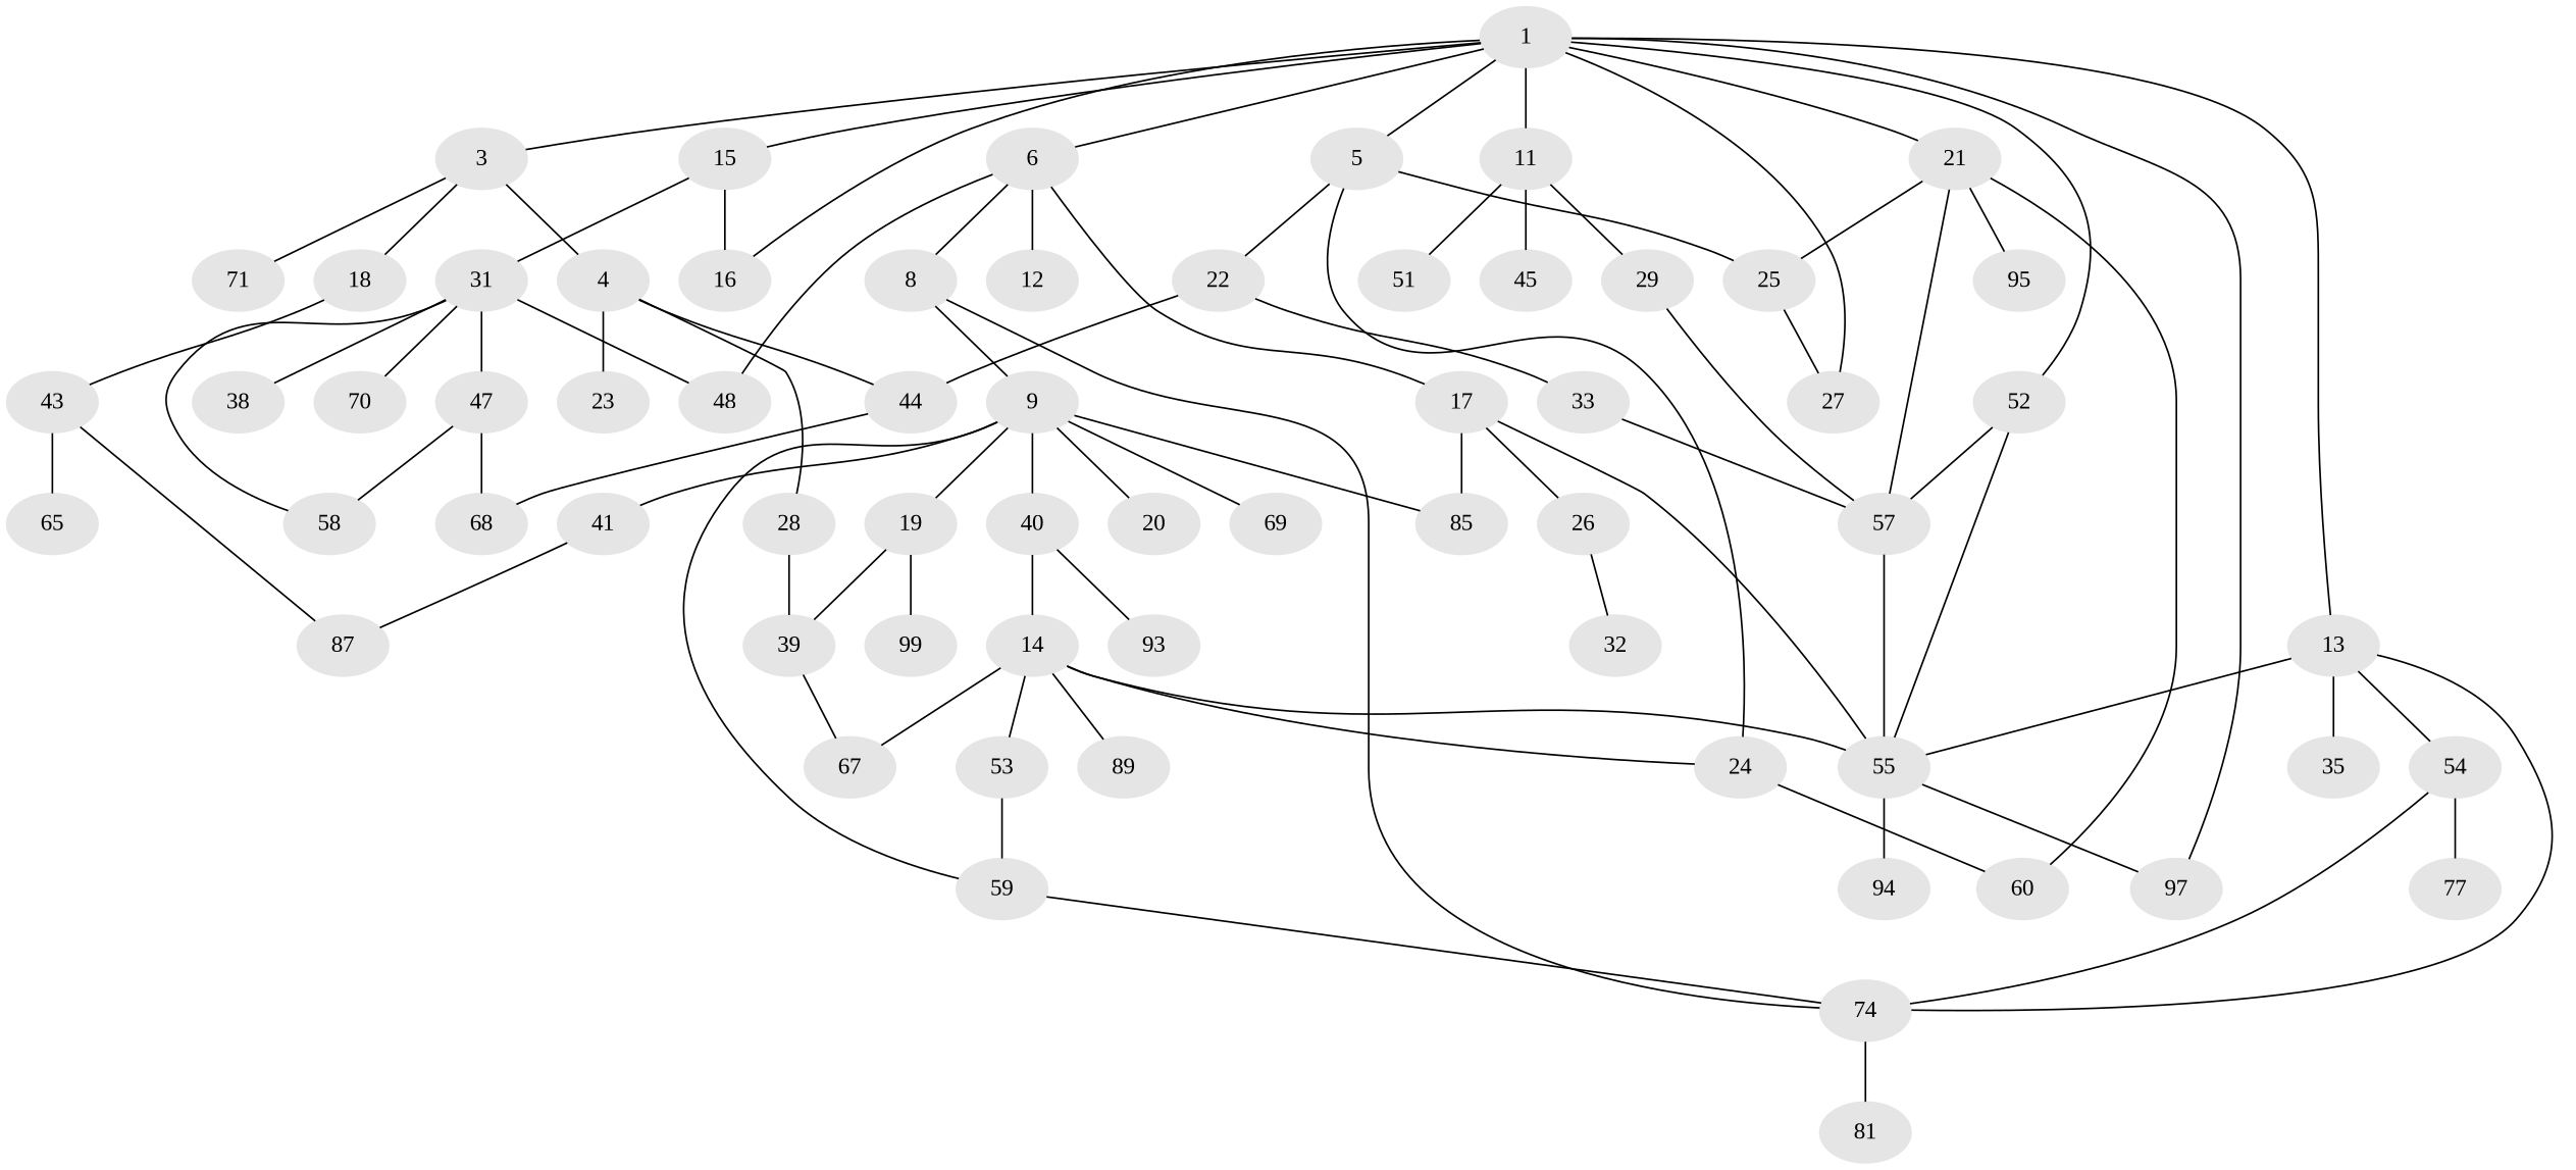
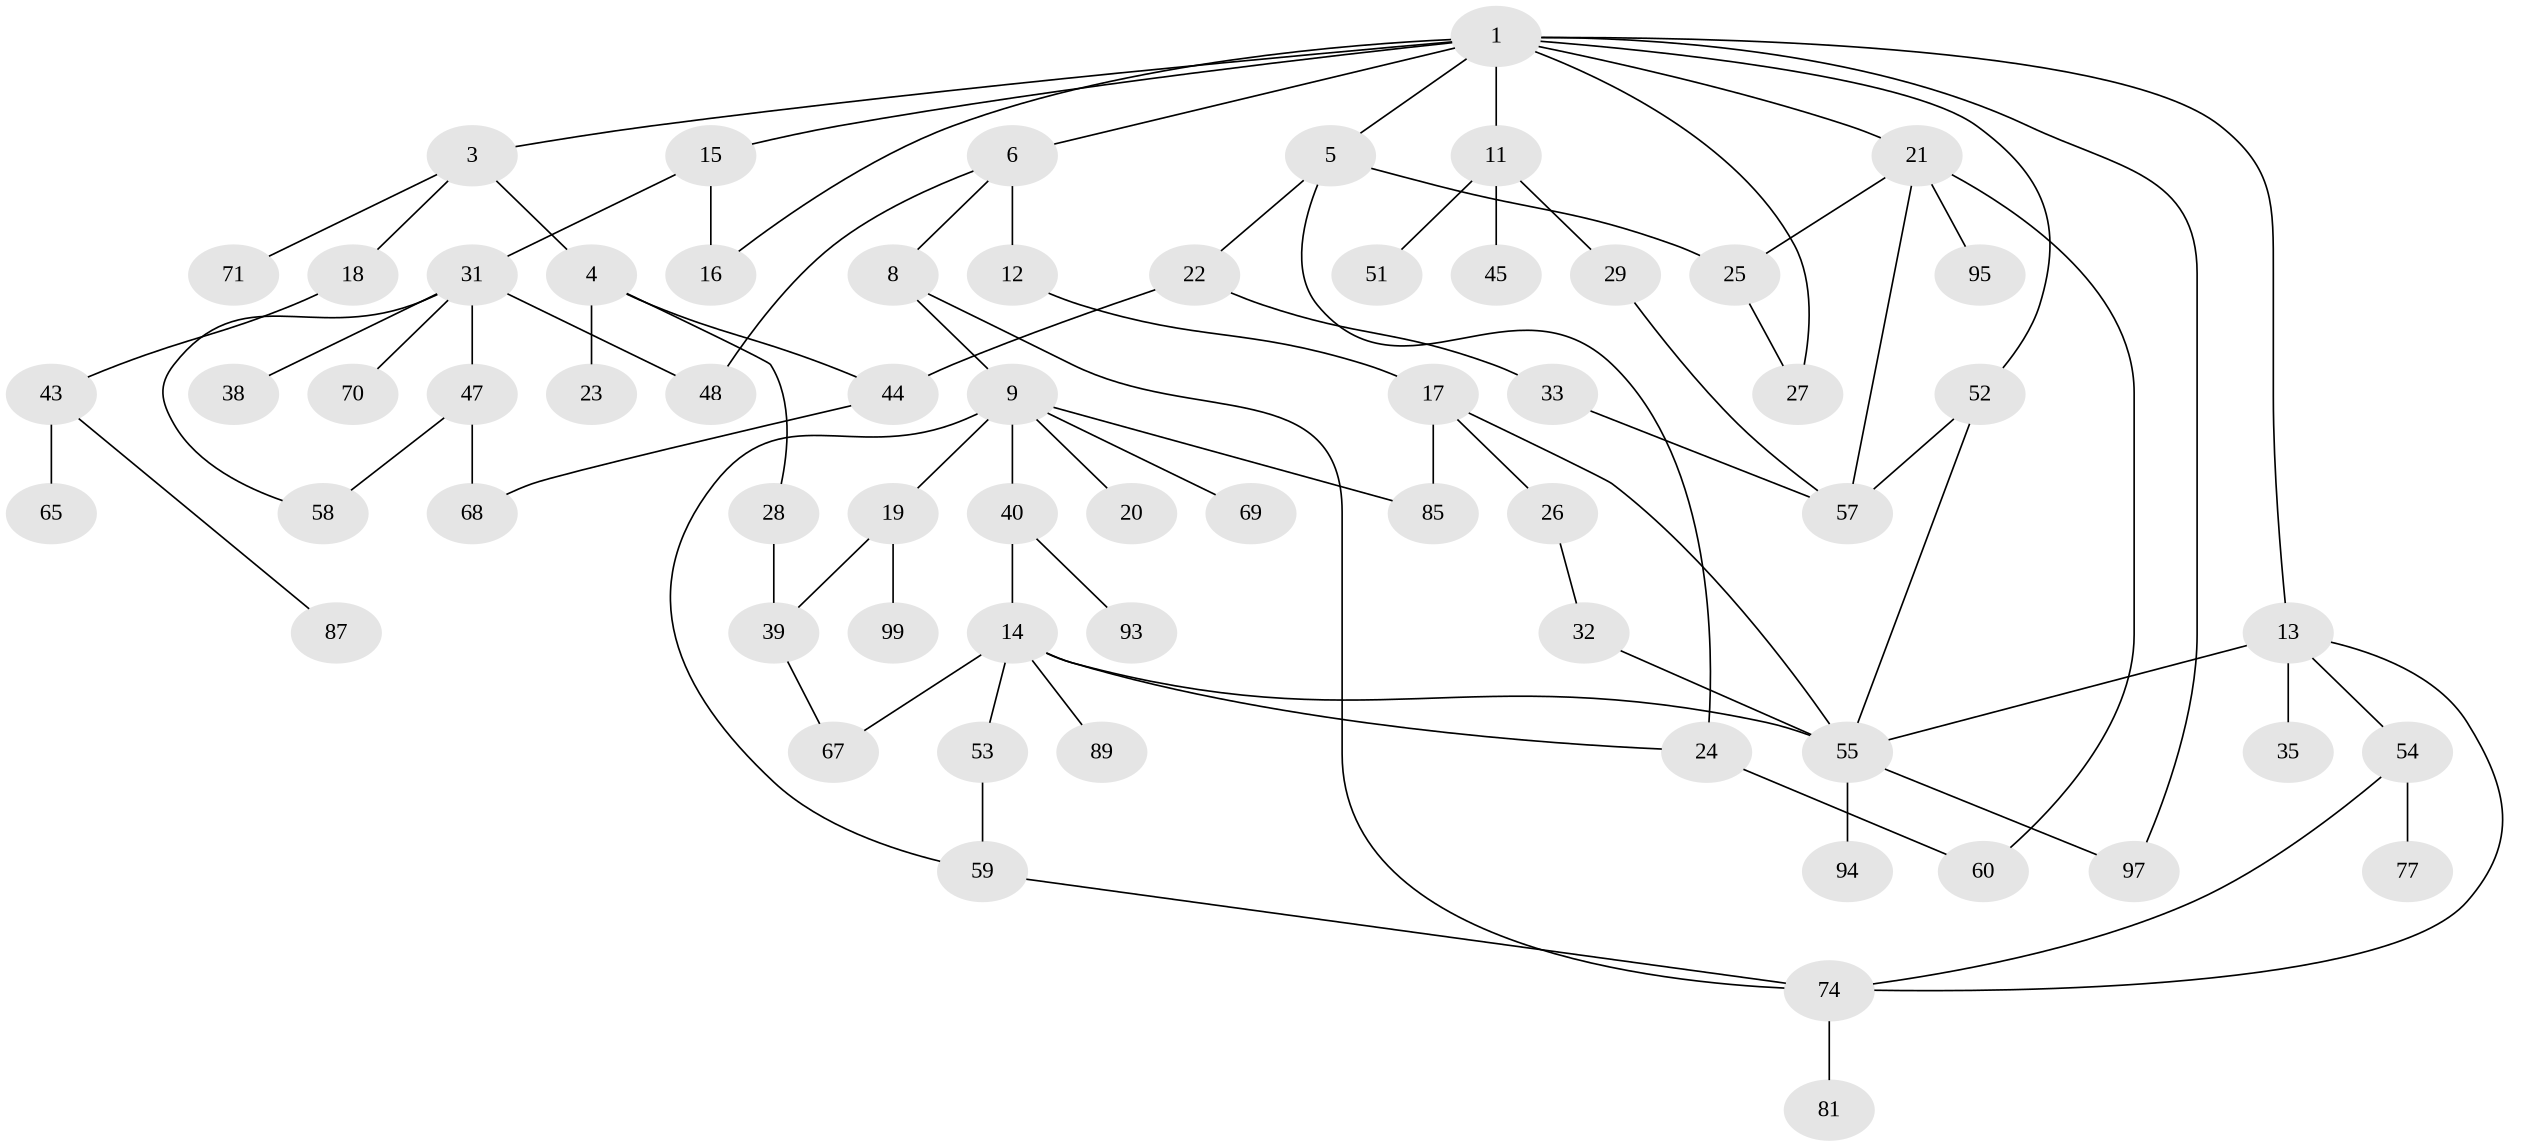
  graph {
    fontname="Liberation Serif"
    node [color=gray90 fontname="Liberation Serif" style=filled]
    edge [fontname="Liberation Serif"]
    1 [super="+2"]
    3
    5 [super="+37"]
    6 [super="+40"]
    11
    13 [super="+46"]
    15 [super="+82"]
    16
    21 [super="+34"]
    27 [super="+63"]
    52
    97
    4 [super="+7"]
    18
    71
    22
    24 [super="+66"]
    25 [super="+86"]
    8
    12
    48
    29
    45
    51
    74 [super="+84"]
    35
    54 [super="+61"]
    55 [super="+92"]
    31 [super="+36"]
    57 [super="+73"]
    60 [super="+78"]
    95 [super="+100"]
    23
    28
    44 [super="+83"]
    43 [super="+72"]
    39 [super="+98"]
    68 [super="+90"]
    33 [super="+62"]
    9 [super="+30"]
    17 [super="+42"]
    n42 [label=40]
    19 [super="+64"]
    20 [super="+50"]
-   41 [super="+79"]
    59 [super="+96"]
    69 [super="+75"]
    85
    81
    14 [super="+49"]
    93
    99
    87
    53
    67 [super="+76"]
    89
    26
    77 [super="+80"]
    94
    38
    47 [super="+91"]
    58
    70
    32
    65
    1 -- 3
    1 -- 5
    1 -- 6
    1 -- 11
    1 -- 13
    1 -- 15
    1 -- 16
    1 -- 21
    1 -- 27
    1 -- 52
    1 -- 97
    3 -- 4
    3 -- 18
    3 -- 71
    5 -- 22
    5 -- 24
    5 -- 25
    6 -- 8
    6 -- 12
    6 -- 48
    11 -- 29
    11 -- 45
    11 -- 51
    13 -- 74
    13 -- 35
    13 -- 54
    13 -- 55
    15 -- 16
    15 -- 31
    21 -- 25
    21 -- 57
    21 -- 60
    21 -- 95
    52 -- 55
    52 -- 57
    4 -- 23
    4 -- 28
    4 -- 44
    18 -- 43
    22 -- 44
    22 -- 33
    24 -- 60
    25 -- 27
    8 -- 74
    8 -- 9
-   6 -- 17
+   12 -- 17
    29 -- 57
    74 -- 81
    54 -- 74
    54 -- 77
    55 -- 97
    55 -- 94
    31 -- 48
    31 -- 38
    31 -- 47
    31 -- 58
    31 -- 70
    28 -- 39
    44 -- 68
    43 -- 87
    43 -- 65
    39 -- 67
    33 -- 57
    9 -- n42
    9 -- 19
    9 -- 20
-   9 -- 41
    9 -- 59
    9 -- 69
    9 -- 85
    17 -- 55
    17 -- 85
    17 -- 26
    n42 -- 14
    n42 -- 93
    19 -- 39
    19 -- 99
-   41 -- 87
    59 -- 74
    14 -- 24
    14 -- 55
    14 -- 53
    14 -- 67
    14 -- 89
    53 -- 59
    26 -- 32
    47 -- 68
    47 -- 58
-   57 -- 55
+   32 -- 55
  }
